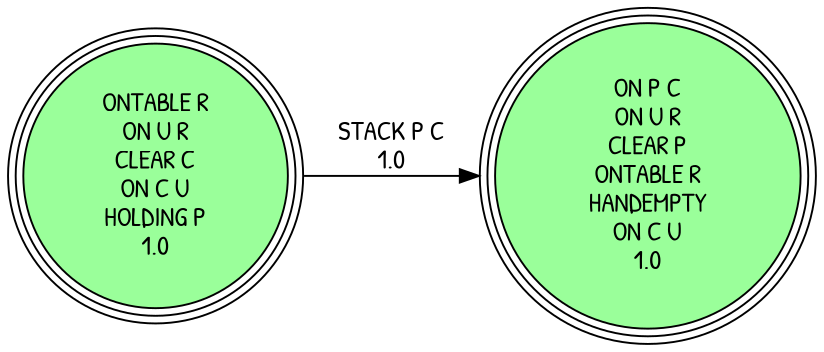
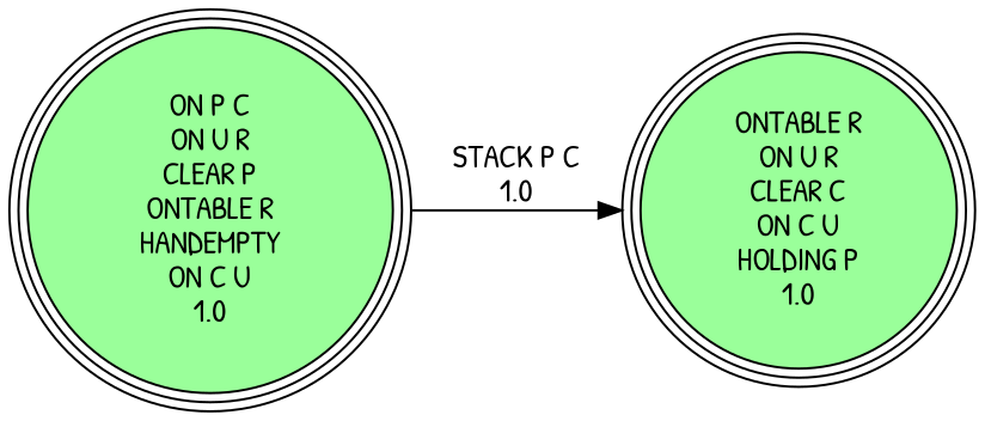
  digraph {
    rankdir=LR
    fontname="Patrick Hand"
    node [fillcolor=palegreen1 peripheries=3 shape=circle style=filled fontname="Patrick Hand"]
    "ONTABLE R\nON U R\nCLEAR C\nON C U\nHOLDING P\n1.0\n"
    "ON P C\nON U R\nCLEAR P\nONTABLE R\nHANDEMPTY\nON C U\n1.0\n"
-   "ONTABLE R\nON U R\nCLEAR C\nON C U\nHOLDING P\n1.0\n" -> "ON P C\nON U R\nCLEAR P\nONTABLE R\nHANDEMPTY\nON C U\n1.0\n" [label="STACK P C\n1.0\n" fontname="Patrick Hand"]
+   "ON P C\nON U R\nCLEAR P\nONTABLE R\nHANDEMPTY\nON C U\n1.0\n" -> "ONTABLE R\nON U R\nCLEAR C\nON C U\nHOLDING P\n1.0\n" [label="STACK P C\n1.0\n" fontname="Patrick Hand"]
  }
